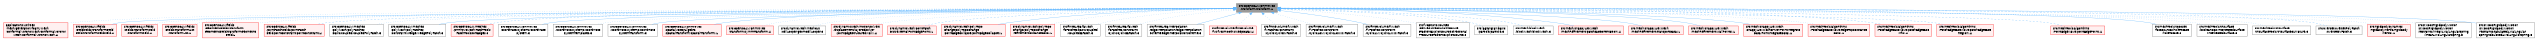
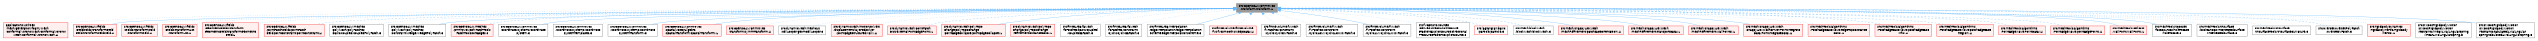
  digraph {
    node [color=red fillcolor="#FFF0F0" fontname=Helvetica fontsize=10 shape=box style=filled]
    edge [color=steelblue1 dir=back fontname=Helvetica fontsize=10 labelfontname=Helvetica labelfontsize=10 style=dotted]
    n1 [color=gray40 fillcolor=grey60 fontcolor=black height=0.2 label="src/OpenFOAM/primitives\l/transform/transform.H" width=0.4]
    n2 [height=0.2 label="applications/utilities\l/mesh/generation/foamyMesh\l/conformalVoronoiMesh/conformalVoronoi\lMesh/conformalVoronoiMesh.H" width=0.4]
    n3 [height=0.2 label="src/OpenFOAM/fields\l/FieldFields/transformField\lField/transformFieldField.H" width=0.4]
    n4 [height=0.2 label="src/OpenFOAM/fields\l/Fields/transformField\l/transformField.H" width=0.4]
    n5 [height=0.2 label="src/OpenFOAM/fields\l/Fields/transformList\l/transformList.H" width=0.4]
    n6 [height=0.2 label="src/OpenFOAM/fields\l/GeometricFields/transform\lGeometricField/transformGeometric\lField.H" width=0.4]
    n7 [height=0.2 label="src/OpenFOAM/fields\l/pointPatchFields/pointPatch\lField/pointConstraint/pointConstraint.H" width=0.4]
    n8 [color=grey40 fillcolor=white height=0.2 label="src/OpenFOAM/meshes\l/polyMesh/polyPatches\l/basic/coupled/coupledPolyPatch.C" width=0.4]
    n9 [color=grey40 fillcolor=white height=0.2 label="src/OpenFOAM/meshes\l/polyMesh/polyPatches\l/constraint/wedge/wedgePolyPatch.C" width=0.4]
    n10 [height=0.2 label="src/OpenFOAM/meshes\l/primitiveMesh/PatchTools\l/PatchToolsSortEdges.C" width=0.4]
    n11 [color=grey40 fillcolor=white height=0.2 label="src/OpenFOAM/primitives\l/coordinate/systems/coordinate\lSystem.C" width=0.4]
    n12 [color=grey40 fillcolor=white height=0.2 label="src/OpenFOAM/primitives\l/coordinate/systems/coordinate\lSystemTemplates.C" width=0.4]
    n13 [color=grey40 fillcolor=white height=0.2 label="src/OpenFOAM/primitives\l/coordinate/systems/coordinate\lSystemTransform.C" width=0.4]
    n14 [height=0.2 label="src/OpenFOAM/primitives\l/spatialVectorAlgebra\l/spatialTransform/spatialTransformI.H" width=0.4]
    n15 [height=0.2 label="src/OpenFOAM/primitives\l/transform/symmTransform.H" width=0.4]
    n16 [color=grey40 fillcolor=white height=0.2 label="src/dynamicMesh/meshCut\l/cellLooper/geomCellLooper.C" width=0.4]
    n17 [height=0.2 label="src/dynamicMesh/motionSolvers\l/displacement/layeredSolver\l/pointEdgeStructuredWalkI.H" width=0.4]
    n18 [height=0.2 label="src/dynamicMesh/pointPatch\lDist/externalPointEdgePointI.H" width=0.4]
    n19 [height=0.2 label="src/dynamicMesh/polyTopo\lChange/polyTopoChange\l/pointEdgeCollapse/pointEdgeCollapseI.H" width=0.4]
    n20 [height=0.2 label="src/dynamicMesh/polyTopo\lChange/polyTopoChange\l/refinementDistanceDataI.H" width=0.4]
    n21 [color=grey40 fillcolor=white height=0.2 label="src/finiteArea/faMesh\l/faPatches/basic/coupled\l/coupledFaPatch.C" width=0.4]
    n22 [color=grey40 fillcolor=white height=0.2 label="src/finiteArea/faMesh\l/faPatches/constraint\l/cyclic/cyclicFaPatch.C" width=0.4]
    n23 [color=grey40 fillcolor=white height=0.2 label="src/finiteArea/interpolation\l/edgeInterpolation/edgeInterpolation\lScheme/edgeInterpolationScheme.C" width=0.4]
    n24 [height=0.2 label="src/finiteVolume/finiteVolume\l/fvc/fvcSmooth/sweepDataI.H" width=0.4]
    n25 [color=grey40 fillcolor=white height=0.2 label="src/finiteVolume/fvMesh\l/fvPatches/constraint\l/cyclic/cyclicFvPatch.C" width=0.4]
    n26 [color=grey40 fillcolor=white height=0.2 label="src/finiteVolume/fvMesh\l/fvPatches/constraint\l/cyclicACMI/cyclicACMIFvPatch.C" width=0.4]
    n27 [color=grey40 fillcolor=white height=0.2 label="src/finiteVolume/fvMesh\l/fvPatches/constraint\l/cyclicAMI/cyclicAMIFvPatch.C" width=0.4]
    n28 [color=grey40 fillcolor=white height=0.2 label="src/fvOptions/sources\l/derived/directionalPressure\lGradientExplicitSource/directional\lPressureGradientExplicitSource.C" width=0.4]
-   n29 [color=grey40 fillcolor=white height=0.2 label="src/lagrangian/basic\l/particle/particle.C" width=0.4]
+   n29 [fillcolor=white height=0.2 label="src/lagrangian/basic\l/particle/particle.C" width=0.4]
    n30 [color=grey40 fillcolor=white height=0.2 label="src/mesh/blockMesh\l/blockMesh/blockMesh.C" width=0.4]
    n31 [height=0.2 label="src/mesh/snappyHexMesh\l/meshRefinement/patchFaceOrientationI.H" width=0.4]
    n32 [height=0.2 label="src/mesh/snappyHexMesh\l/meshRefinement/transportDataI.H" width=0.4]
    n33 [height=0.2 label="src/mesh/snappyHexMesh\l/meshRefinement/wallPointsI.H" width=0.4]
    n34 [height=0.2 label="src/mesh/snappyHexMesh\l/snappyHexMeshDriver/PointIntegrate\lData/PointIntegrateDataI.H" width=0.4]
    n35 [height=0.2 label="src/meshTools/algorithms\l/PatchEdgeFaceWave/edgeTopoDistance\lDataI.H" width=0.4]
    n36 [height=0.2 label="src/meshTools/algorithms\l/PatchEdgeFaceWave/patchEdgeFace\lInfoI.H" width=0.4]
    n37 [height=0.2 label="src/meshTools/algorithms\l/PatchEdgeFaceWave/patchEdgeFace\lRegionI.H" width=0.4]
+   n38 [height=0.2 label="src/meshTools/algorithms\l/PointEdgeWave/PointDataI.H" width=0.4]
    n39 [height=0.2 label="src/meshTools/algorithms\l/PointEdgeWave/pointEdgePointI.H" width=0.4]
+   n40 [height=0.2 label="src/meshTools/cellDist\l/wallPoint/wallPointI.H" width=0.4]
    n41 [color=grey40 fillcolor=white height=0.2 label="src/meshTools/topoSet\l/faceSources/holeToFace\l/holeToFace.C" width=0.4]
    n42 [color=grey40 fillcolor=white height=0.2 label="src/meshTools/triSurface\l/booleanOps/intersectedSurface\l/intersectedSurface.C" width=0.4]
    n43 [color=grey40 fillcolor=white height=0.2 label="src/meshTools/triSurface\l/triSurfaceTools/triSurfaceCurvature.C" width=0.4]
    n44 [color=grey40 fillcolor=white height=0.2 label="src/overset/oversetPolyPatch\l/oversetFvPatch.C" width=0.4]
    n45 [height=0.2 label="src/rigidBodyDynamics\l/rigidBodyInertia/rigidBody\lInertiaI.H" width=0.4]
    n46 [color=grey40 fillcolor=white height=0.2 label="src/sixDoFRigidBodyMotion\l/sixDoFRigidBodyMotion\l/restraints/linearAxialAngularSpring\l/linearAxialAngularSpring.C" width=0.4]
    n47 [color=grey40 fillcolor=white height=0.2 label="src/sixDoFRigidBodyMotion\l/sixDoFRigidBodyMotion\l/restraints/tabulatedAxialAngular\lSpring/tabulatedAxialAngularSpring.C" width=0.4]
    n1 -> n2
    n1 -> n3 [style=solid]
    n1 -> n4
    n1 -> n5
    n1 -> n6
    n1 -> n7 [style=dashed]
    n1 -> n8
    n1 -> n9 [style=solid]
    n1 -> n10 [style=dashed]
    n1 -> n11 [style=solid]
    n1 -> n12
    n1 -> n13 [style=solid]
    n1 -> n14 [style=solid]
    n1 -> n15
    n1 -> n16
    n1 -> n17
    n1 -> n18 [style=dashed]
    n1 -> n19 [style=solid]
    n1 -> n20
    n1 -> n21
    n1 -> n22
    n1 -> n23 [style=solid]
    n1 -> n24
    n1 -> n25
    n1 -> n26
    n1 -> n27 [style=solid]
    n1 -> n28
    n1 -> n29 [style=dashed]
    n1 -> n30 [style=dashed]
    n1 -> n31 [style=solid]
    n1 -> n32 [style=solid]
    n1 -> n33 [style=solid]
    n1 -> n34 [style=solid]
    n1 -> n35
    n1 -> n36 [style=dashed]
    n1 -> n37 [style=dashed]
+   n1 -> n38 [style=dashed]
    n1 -> n39 [style=dashed]
+   n1 -> n40 [style=solid]
    n1 -> n41 [style=solid]
    n1 -> n42
    n1 -> n43
    n1 -> n44 [style=dashed]
    n1 -> n45
    n1 -> n46
    n1 -> n47 [style=solid]
  }
